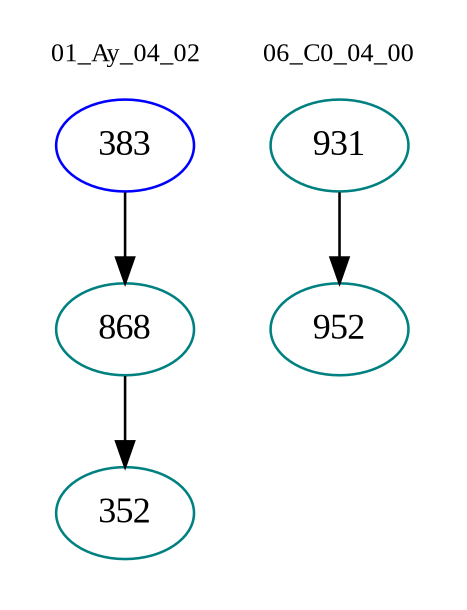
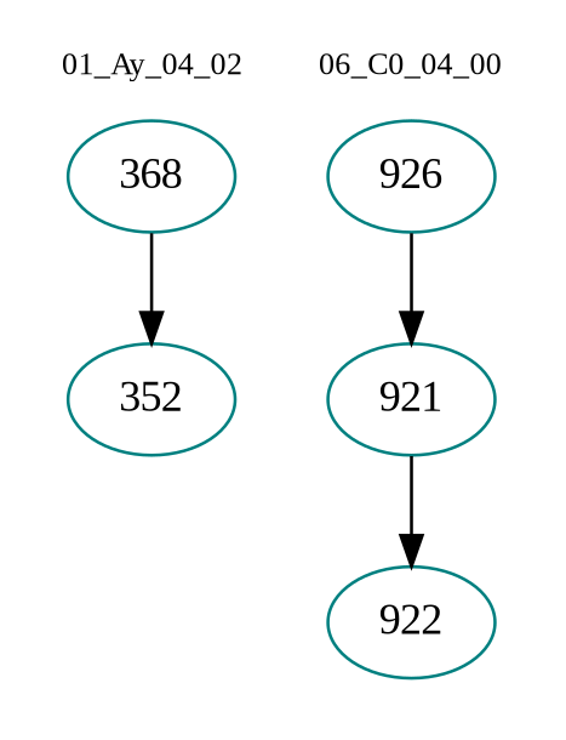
  digraph {
    fontname="Liberation Serif"
    node [color=teal fontname="Liberation Serif"]
    edge [color=black fontname="Liberation Serif"]
-   n1 [color=blue label=383]
-   n2 [label=868]
+   n2 [label=368]
    n3 [label=352]
-   n5 [label=931]
-   n6 [label=952]
+   n4 [label=926]
+   n5 [label=921]
+   n6 [label=922]
    subgraph cluster_1 {
      color=white
      fontsize=10
      label="01_Ay_04_02"
-     n1
      n2
      n3
    }
    subgraph cluster_2 {
      color=white
      fontsize=10
      label="06_C0_04_00"
+     n4
      n5
      n6
    }
-   n1 -> n2
    n2 -> n3
+   n4 -> n5
    n5 -> n6
  }
